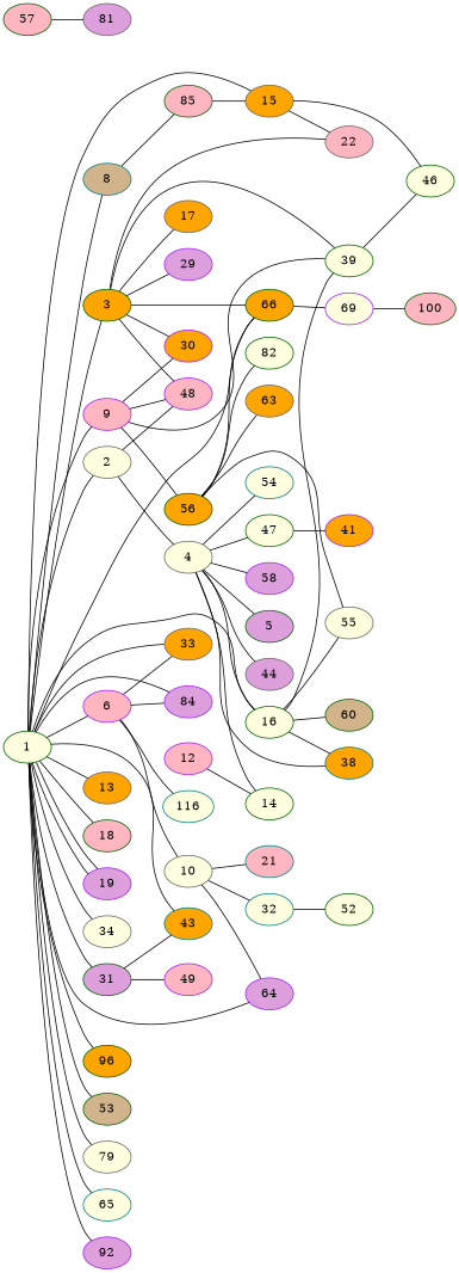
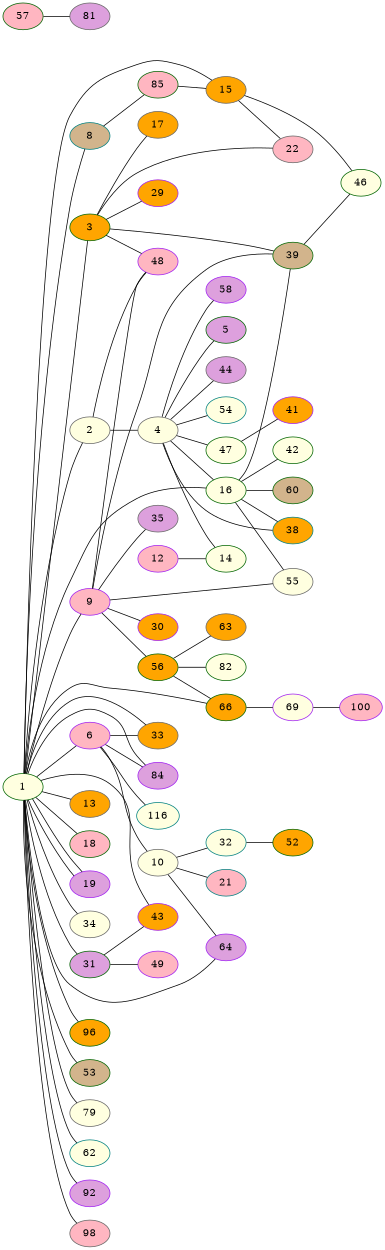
  graph {
    rankdir=LR
    node [color=darkgreen fillcolor=lightyellow style=filled]
    2 [color=gray40]
    1
    3 [fillcolor=orange]
    6 [color=purple fillcolor=lightpink super="+7+105"]
    8 [color=teal fillcolor=tan]
    9 [color=purple fillcolor=lightpink super="+68+75+76+89+33+40+45+25+62"]
    13 [color=gray40 fillcolor=orange super="+86"]
    15 [color=gray40 fillcolor=orange super="+34"]
    16 [super="+107+79+28+21"]
    18 [fillcolor=lightpink super="+116+118"]
    19 [color=purple fillcolor=plum]
    n12 [color=gray40 fillcolor=orange label=33 super="+106+113+73+70"]
    n13 [color=gray40 label=34 super="+94+87+78"]
    31 [fillcolor=plum super="+51+95"]
    n15 [fillcolor=orange label=96 super="+109"]
    53 [fillcolor=tan]
    n17 [color=gray40 label=79]
    64 [color=purple fillcolor=plum super="+104"]
-   65 [color=teal]
+   65 [color=teal label=62]
    66 [fillcolor=orange]
    n21 [color=purple fillcolor=plum label=84]
    92 [color=purple fillcolor=plum]
-   43 [color=teal fillcolor=orange]
+   98 [color=gray40 fillcolor=lightpink]
+   43 [color=purple fillcolor=orange]
    4 [color=gray40 super="+50+27+26+61+110"]
    48 [color=purple fillcolor=lightpink super="+77+108"]
    17 [color=gray40 fillcolor=orange]
    22 [color=gray40 fillcolor=lightpink super="+37"]
-   29 [color=purple fillcolor=plum]
+   29 [color=purple fillcolor=orange]
    30 [color=purple fillcolor=orange super="+103"]
-   39 [super="+93+90"]
+   39 [fillcolor=tan super="+93+90"]
    10 [color=gray40]
    n33 [color=teal label=116]
    85 [fillcolor=lightpink]
+   35 [color=gray40 fillcolor=plum]
    55 [color=gray40]
    56 [fillcolor=orange]
    46
    38 [color=teal fillcolor=orange super="+72"]
+   42
    60 [fillcolor=tan]
    49 [color=purple fillcolor=lightpink]
    57 [fillcolor=lightpink]
    81 [color=gray40 fillcolor=plum]
    69 [color=purple super="+71"]
    5 [fillcolor=plum]
    44 [color=gray40 fillcolor=plum]
    47
    54 [color=teal]
    58 [color=purple fillcolor=plum super="+83"]
    14
    12 [color=purple fillcolor=lightpink super="+20"]
    41 [color=purple fillcolor=orange]
    n54 [color=teal fillcolor=lightpink label=21]
    32 [color=teal super="+97"]
    63 [color=gray40 fillcolor=orange]
    82
-   52
-   100 [fillcolor=lightpink]
+   52 [fillcolor=orange]
+   100 [color=purple fillcolor=lightpink]
    2 -- 4
    2 -- 48
    1 -- 2
    1 -- 3
    1 -- 6
    1 -- 8
    1 -- 9 [weight=2]
    1 -- 13
    1 -- 15
    1 -- 16 [weight=2]
    1 -- 18
    1 -- 19
    1 -- 19
    1 -- n12
    1 -- n13
    1 -- 31
    1 -- n15
    1 -- 53
    1 -- n17
    1 -- 64
    1 -- 65
    1 -- 66
    1 -- n21
    1 -- 92
+   1 -- 98
    1 -- 43
-   3 -- 66
    3 -- 48 [weight=2]
    3 -- 17
    3 -- 22
    3 -- 29
-   3 -- 30
    3 -- 39
    6 -- n12
    6 -- n21
    6 -- 10
    6 -- n33
    8 -- 85
    9 -- 48
    9 -- 30
    9 -- 39
-   56 -- 55
+   9 -- 35
+   9 -- 55
    9 -- 56
    15 -- 22
    15 -- 46
    16 -- 39 [weight=2]
    16 -- 55
    16 -- 38
+   16 -- 42
    16 -- 60
    31 -- 43
    31 -- 49
    66 -- 69
    4 -- 16
    4 -- 38
    4 -- 5
    4 -- 44
    4 -- 47
    4 -- 54
    4 -- 58
    4 -- 14
    39 -- 46
    10 -- 64
    10 -- n54
    10 -- 32
    85 -- 15
    56 -- 66
    56 -- 63
    56 -- 82
    57 -- 81
    69 -- 100
    47 -- 41
    12 -- 14
    32 -- 52
  }
